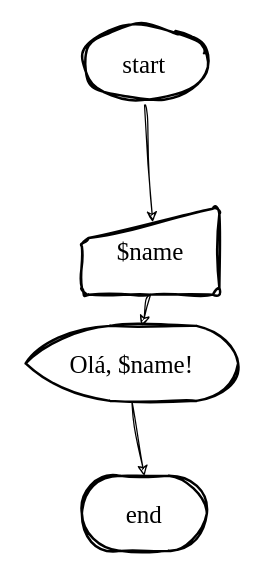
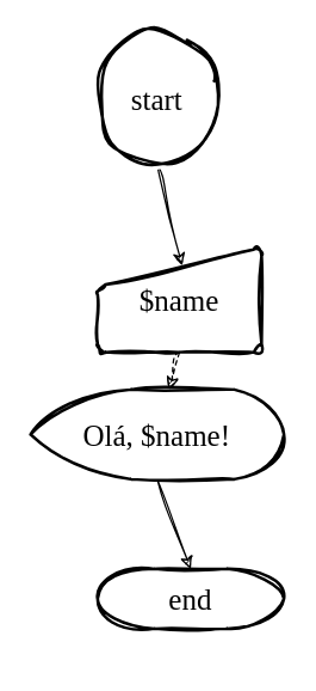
  <mxCell id="0" />
  <mxCell id="1" parent="0" />
  <mxCell id="2" style="edgeStyle=none;rounded=1;sketch=1;hachureGap=4;jiggle=2;curveFitting=1;html=1;exitX=0.5;exitY=1;exitDx=0;exitDy=0;exitPerimeter=0;entryX=0.515;entryY=0.171;entryDx=0;entryDy=0;fontFamily=Architects Daughter;fontSource=https%3A%2F%2Ffonts.googleapis.com%2Fcss%3Ffamily%3DArchitects%2BDaughter;fontSize=16;entryPerimeter=0;" edge="1" parent="1" source="3" target="6"><mxGeometry relative="1" as="geometry" /></mxCell>
- <mxCell id="3" value="start" style="strokeWidth=2;html=1;shape=mxgraph.flowchart.start_1;whiteSpace=wrap;hachureGap=4;fontFamily=Architects Daughter;fontSource=https%3A%2F%2Ffonts.googleapis.com%2Fcss%3Ffamily%3DArchitects%2BDaughter;fontSize=20;rounded=1;sketch=1;curveFitting=1;jiggle=2;" vertex="1" parent="1"><mxGeometry x="65" y="20" width="100" height="60" as="geometry" /></mxCell>
- <mxCell id="4" value="end" style="strokeWidth=2;html=1;shape=mxgraph.flowchart.terminator;whiteSpace=wrap;hachureGap=4;fontFamily=Architects Daughter;fontSource=https%3A%2F%2Ffonts.googleapis.com%2Fcss%3Ffamily%3DArchitects%2BDaughter;fontSize=20;rounded=1;sketch=1;curveFitting=1;jiggle=2;" vertex="1" parent="1"><mxGeometry x="65" y="380" width="100" height="60" as="geometry" /></mxCell>
- <mxCell id="5" style="edgeStyle=none;rounded=1;sketch=1;hachureGap=4;jiggle=2;curveFitting=1;html=1;exitX=0.5;exitY=1;exitDx=0;exitDy=0;fontFamily=Architects Daughter;fontSource=https%3A%2F%2Ffonts.googleapis.com%2Fcss%3Ffamily%3DArchitects%2BDaughter;fontSize=16;" edge="1" parent="1" source="6" target="8"><mxGeometry relative="1" as="geometry" /></mxCell>
+ <mxCell id="3" value="start" style="strokeWidth=2;html=1;shape=mxgraph.flowchart.start_1;whiteSpace=wrap;hachureGap=4;fontFamily=Architects Daughter;fontSource=https%3A%2F%2Ffonts.googleapis.com%2Fcss%3Ffamily%3DArchitects%2BDaughter;fontSize=20;rounded=1;sketch=1;curveFitting=1;jiggle=2;" vertex="1" parent="1"><mxGeometry x="65" y="20" width="80" height="90" as="geometry" /></mxCell>
+ <mxCell id="4" value="end" style="strokeWidth=2;html=1;shape=mxgraph.flowchart.terminator;whiteSpace=wrap;hachureGap=4;fontFamily=Architects Daughter;fontSource=https%3A%2F%2Ffonts.googleapis.com%2Fcss%3Ffamily%3DArchitects%2BDaughter;fontSize=20;rounded=1;sketch=1;curveFitting=1;jiggle=2;" vertex="1" parent="1"><mxGeometry x="65" y="380" width="125" height="40" as="geometry" /></mxCell>
+ <mxCell id="5" style="edgeStyle=none;rounded=1;sketch=1;hachureGap=4;jiggle=2;curveFitting=1;html=1;exitX=0.5;exitY=1;exitDx=0;exitDy=0;fontFamily=Architects Daughter;fontSource=https%3A%2F%2Ffonts.googleapis.com%2Fcss%3Ffamily%3DArchitects%2BDaughter;fontSize=16;dashed=1;" edge="1" parent="1" source="6" target="8"><mxGeometry relative="1" as="geometry" /></mxCell>
  <mxCell id="6" value="$name" style="html=1;strokeWidth=2;shape=manualInput;whiteSpace=wrap;rounded=1;size=26;arcSize=11;hachureGap=4;fontFamily=Architects Daughter;fontSource=https%3A%2F%2Ffonts.googleapis.com%2Fcss%3Ffamily%3DArchitects%2BDaughter;fontSize=20;sketch=1;curveFitting=1;jiggle=2;" vertex="1" parent="1"><mxGeometry x="65" y="165" width="110" height="70" as="geometry" /></mxCell>
  <mxCell id="7" style="edgeStyle=none;rounded=1;sketch=1;hachureGap=4;jiggle=2;curveFitting=1;html=1;exitX=0.5;exitY=1;exitDx=0;exitDy=0;exitPerimeter=0;entryX=0.5;entryY=0;entryDx=0;entryDy=0;entryPerimeter=0;fontFamily=Architects Daughter;fontSource=https%3A%2F%2Ffonts.googleapis.com%2Fcss%3Ffamily%3DArchitects%2BDaughter;fontSize=16;" edge="1" parent="1" source="8" target="4"><mxGeometry relative="1" as="geometry" /></mxCell>
  <mxCell id="8" value="Olá, $name!" style="strokeWidth=2;html=1;shape=mxgraph.flowchart.display;whiteSpace=wrap;hachureGap=4;fontFamily=Architects Daughter;fontSource=https%3A%2F%2Ffonts.googleapis.com%2Fcss%3Ffamily%3DArchitects%2BDaughter;fontSize=20;rounded=1;sketch=1;curveFitting=1;jiggle=2;" vertex="1" parent="1"><mxGeometry x="20" y="260" width="170" height="60" as="geometry" /></mxCell>
